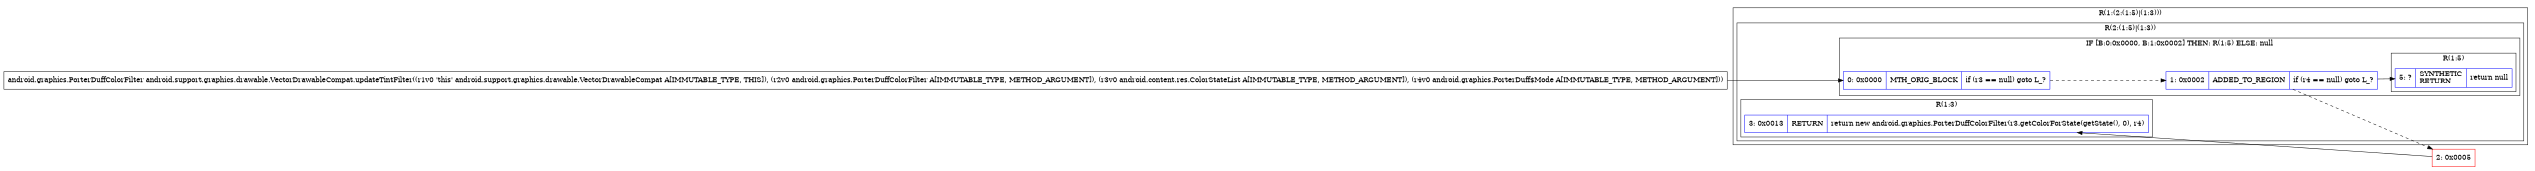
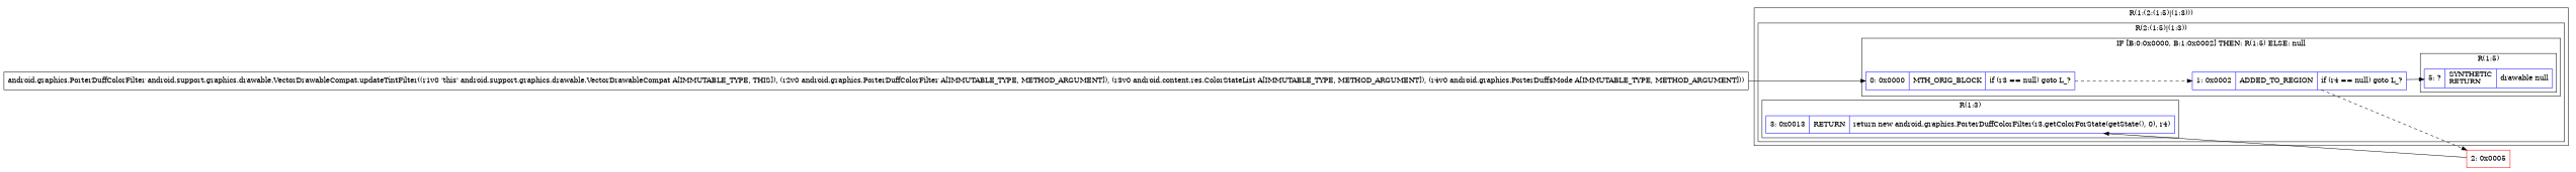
  digraph {
    rankdir=LR
    node [color=blue shape=record]
-   n1 [label="{5\:\ ?|SYNTHETIC\lRETURN\l|return null\l}"]
+   n1 [label="{5\:\ ?|SYNTHETIC\lRETURN\l|drawable null\l}"]
    n2 [label="{0\:\ 0x0000|MTH_ORIG_BLOCK\l|if (r3 == null) goto L_?\l}"]
    n3 [label="{1\:\ 0x0002|ADDED_TO_REGION\l|if (r4 == null) goto L_?\l}"]
    n4 [label="{3\:\ 0x0013|RETURN\l|return new android.graphics.PorterDuffColorFilter(r3.getColorForState(getState(), 0), r4)\l}"]
    n5 [color=red label="{2\:\ 0x0005}"]
    n6 [label="{android.graphics.PorterDuffColorFilter android.support.graphics.drawable.VectorDrawableCompat.updateTintFilter((r1v0 'this' android.support.graphics.drawable.VectorDrawableCompat A[IMMUTABLE_TYPE, THIS]), (r2v0 android.graphics.PorterDuffColorFilter A[IMMUTABLE_TYPE, METHOD_ARGUMENT]), (r3v0 android.content.res.ColorStateList A[IMMUTABLE_TYPE, METHOD_ARGUMENT]), (r4v0 android.graphics.PorterDuff$Mode A[IMMUTABLE_TYPE, METHOD_ARGUMENT])) }" color=""]
    subgraph cluster_1 {
      label="R(1:(2:(1:5)|(1:3)))"
      subgraph cluster_2 {
        label="R(2:(1:5)|(1:3))"
        subgraph cluster_3 {
          label="IF [B:0:0x0000, B:1:0x0002] THEN: R(1:5) ELSE: null"
          n2
          n3
          subgraph cluster_4 {
            label="R(1:5)"
            n1
          }
        }
        subgraph cluster_5 {
          label="R(1:3)"
          n4
        }
      }
    }
    n2 -> n3 [style=dashed]
    n3 -> n1
    n3 -> n5 [style=dashed]
    n5 -> n4
    n6 -> n2
  }
